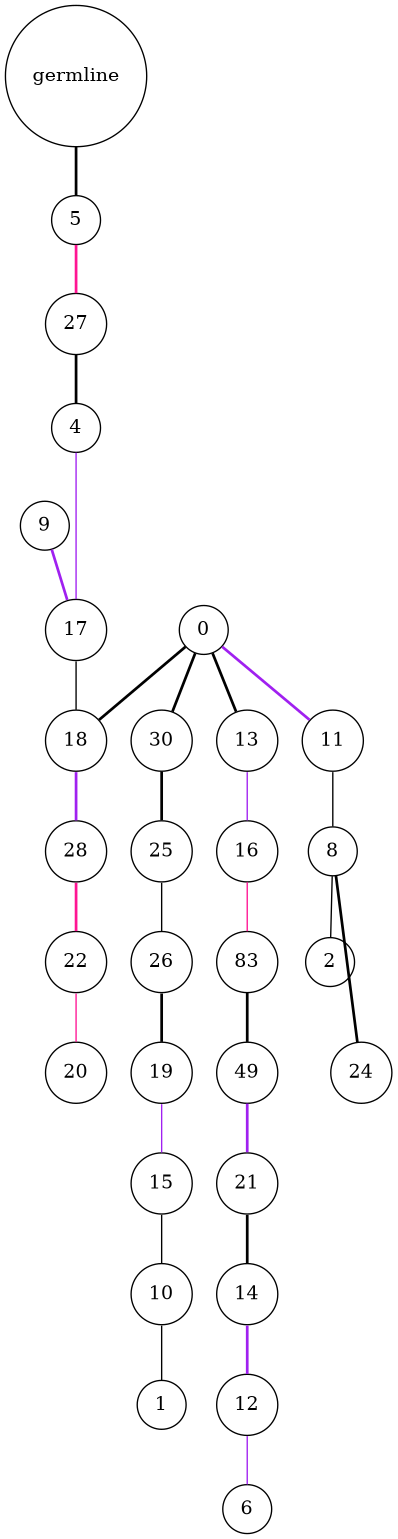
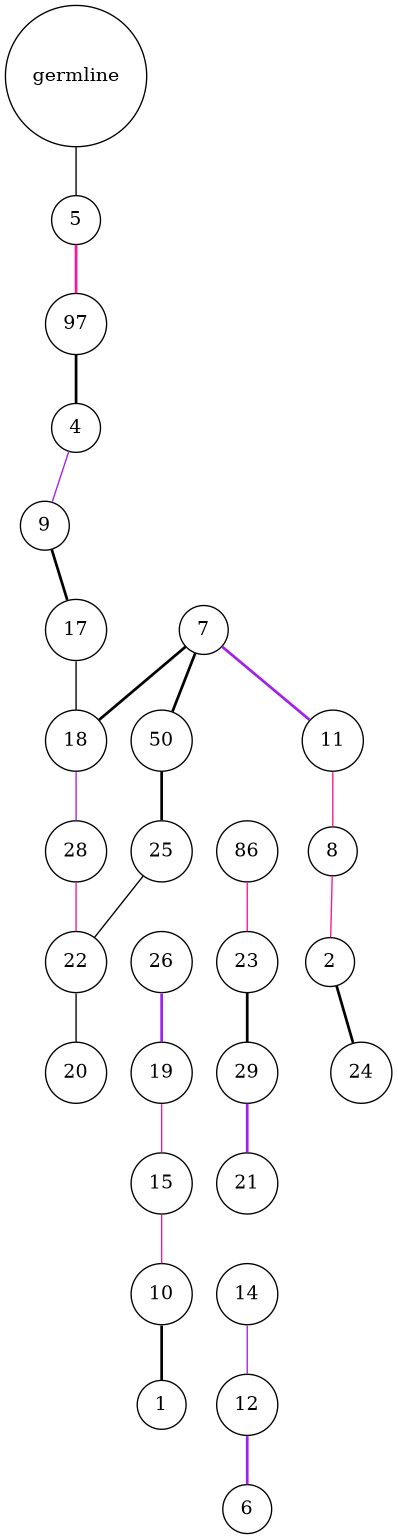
  graph {
    rankdir=UD
    splines=line
    node [shape=circle]
    edge [color=black style=bold]
    n1 [label=germline]
    n2 [label=5]
-   n3 [label=27]
+   n3 [label=97]
    n4 [label=4]
    n5 [label=9]
    n6 [label=17]
    n7 [label=18]
-   n8 [label=0]
-   n9 [label=30]
-   n10 [label=13]
+   n8 [label=7]
+   n9 [label=50]
    n11 [label=11]
    n12 [label=25]
    n13 [label=28]
-   n14 [label=16]
+   n14 [label=86]
    n15 [label=8]
    n16 [label=26]
    n17 [label=19]
    n18 [label=15]
    n19 [label=10]
    n20 [label=1]
    n21 [label=22]
    n22 [label=20]
-   n23 [label=83]
-   n24 [label=49]
+   n23 [label=23]
+   n24 [label=29]
    n25 [label=21]
    n26 [label=14]
    n27 [label=12]
    n28 [label=6]
    n29 [label=2]
    n30 [label=24]
-   n1 -- n2
+   n1 -- n2 [style=solid]
    n2 -- n3 [color=deeppink]
    n3 -- n4
-   n4 -- n6 [color=purple style=solid]
-   n5 -- n6 [color=purple]
+   n4 -- n5 [color=purple style=solid]
+   n5 -- n6
    n6 -- n7 [style=solid]
-   n7 -- n13 [color=purple]
+   n7 -- n13 [color=purple style=solid]
    n8 -- n7
    n8 -- n9
-   n8 -- n10
    n8 -- n11 [color=purple]
    n9 -- n12
-   n10 -- n14 [color=purple style=solid]
-   n11 -- n15 [style=solid]
-   n12 -- n16 [style=solid]
-   n13 -- n21 [color=deeppink]
+   n11 -- n15 [color=deeppink style=solid]
+   n12 -- n21 [style=solid]
+   n13 -- n21 [color=deeppink style=solid]
    n14 -- n23 [color=deeppink style=solid]
-   n15 -- n29 [style=solid]
-   n16 -- n17
-   n17 -- n18 [color=purple style=solid]
-   n18 -- n19 [style=solid]
-   n19 -- n20 [style=solid]
-   n21 -- n22 [color=deeppink style=solid]
+   n15 -- n29 [color=deeppink style=solid]
+   n16 -- n17 [color=purple]
+   n17 -- n18 [color=deeppink style=solid]
+   n18 -- n19 [color=deeppink style=solid]
+   n19 -- n20
+   n21 -- n22 [style=solid]
    n23 -- n24
    n24 -- n25 [color=purple]
-   n25 -- n26
-   n26 -- n27 [color=purple]
-   n27 -- n28 [color=purple style=solid]
-   n15 -- n30
+   n26 -- n27 [color=purple style=solid]
+   n27 -- n28 [color=purple]
+   n29 -- n30
  }
